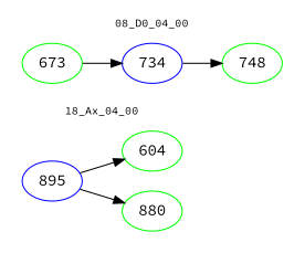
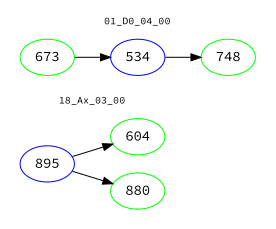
  digraph {
    fontname="Source Code Pro"
    rankdir=LR
    node [color=green fontname="Source Code Pro"]
    edge [color=black fontname="Source Code Pro"]
    n1 [color=blue label=895]
    n2 [label=880]
    n3 [label=604]
-   n4 [color=blue label=734]
+   n4 [color=blue label=534]
    n5 [label=673]
    n6 [label=748]
    subgraph cluster_1 {
      color=white
      fontsize=10
-     label="18_Ax_04_00"
+     label="18_Ax_03_00"
      n1
      n2
      n3
    }
    subgraph cluster_2 {
      color=white
      fontsize=10
-     label="08_D0_04_00"
+     label="01_D0_04_00"
      n4
      n5
      n6
    }
    n1 -> n2
    n1 -> n3
    n4 -> n6
    n5 -> n4
  }
